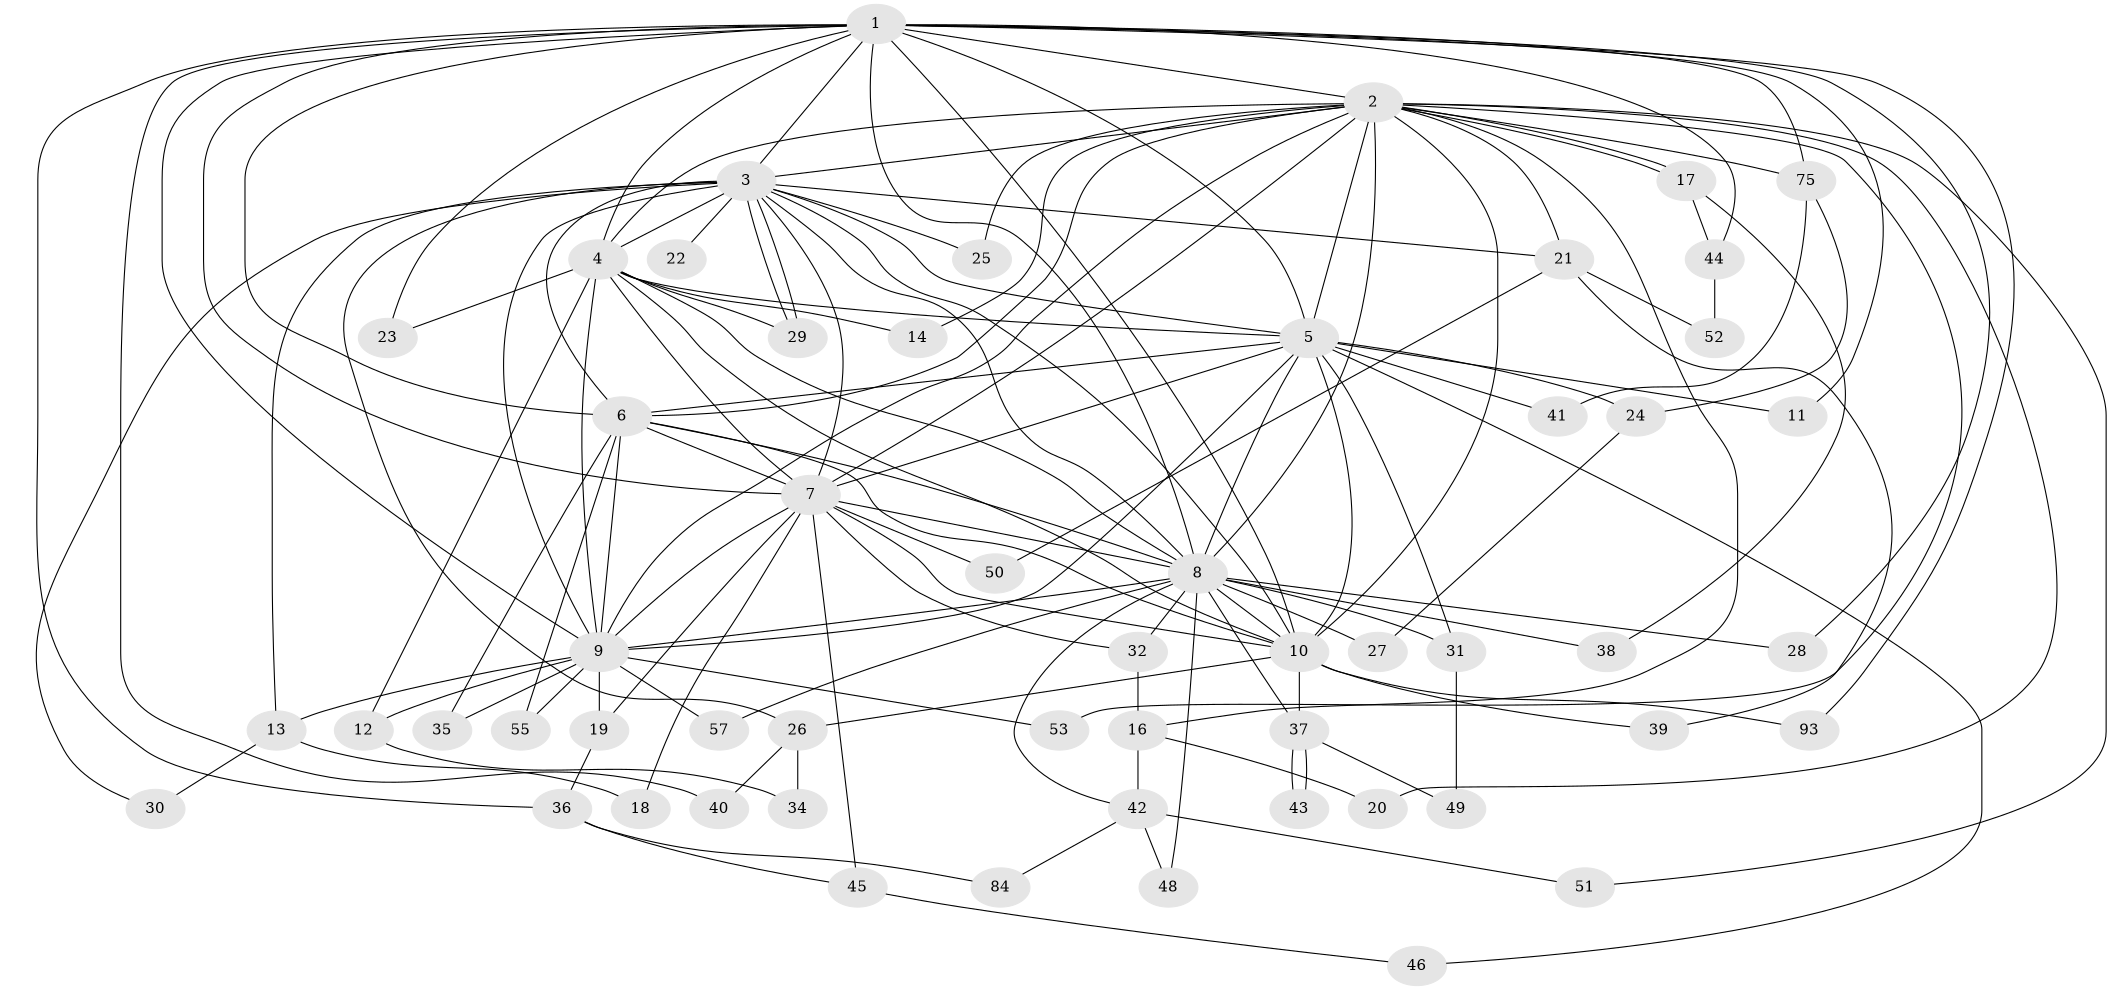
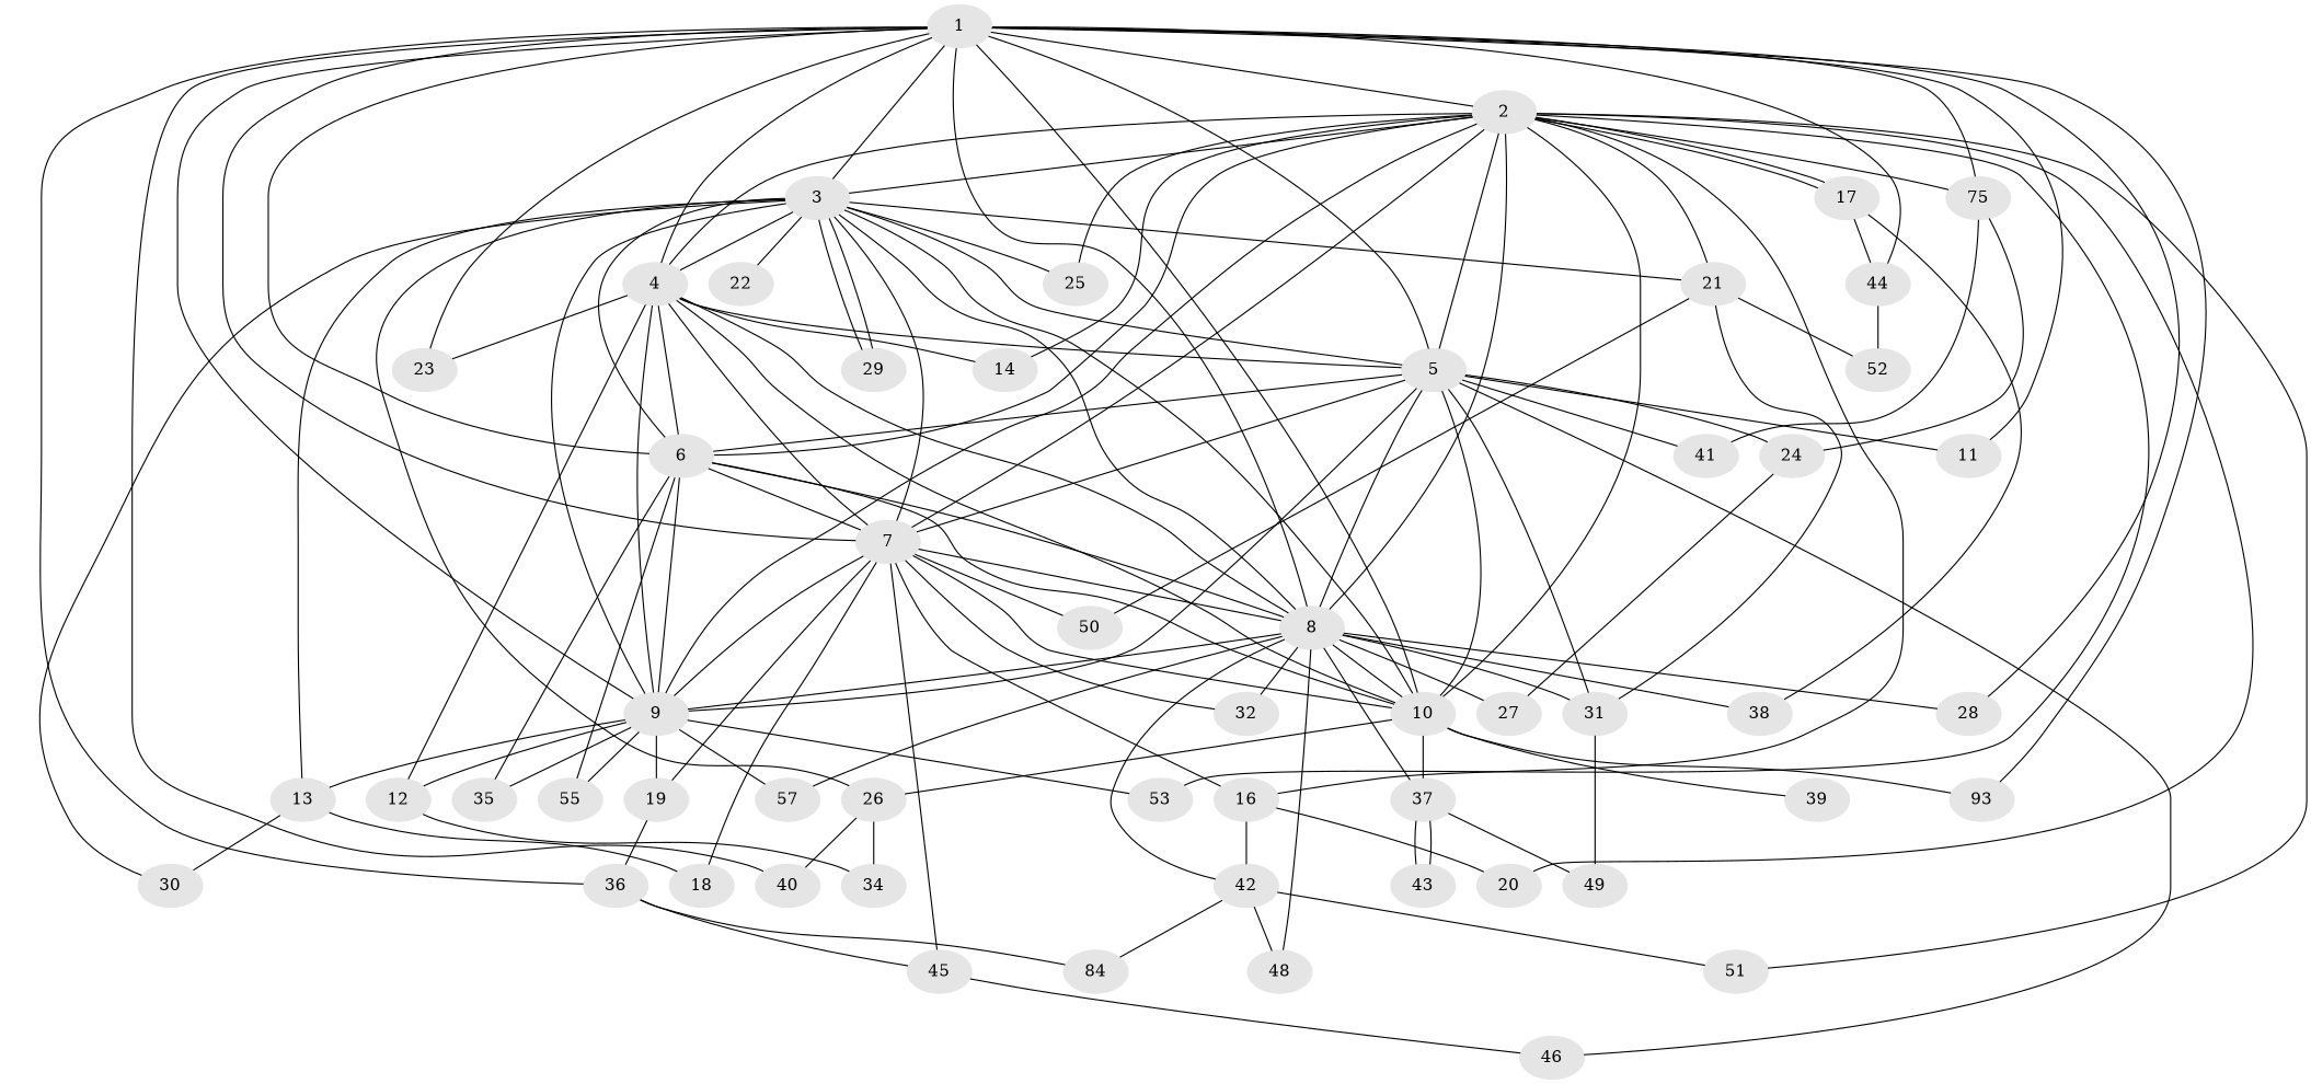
  graph {
    node [color=gray90 style=filled]
    1
    2
    3
    4
    5
    6
    7
    8
    9
    10
    11
    n12 [label=75]
    23
    28
    n15 [label=93]
    36
    40
    44
    14
    16
    17
    20
    21
    25
    51
    53
    22
    13
    26
    29
    30
    12
    24
    31
    41
    46
    35
    55
    18
    19
    32
    45
    50
    27
    37
    38
    42
    n48 [label=57]
    48
    39
    n51 [label=84]
    52
    34
    49
    43
    1 -- 2
    1 -- 3
    1 -- 4
    1 -- 5
    1 -- 6
    1 -- 7
    1 -- 8
    1 -- 9
    1 -- 10
    1 -- 11
    1 -- n12
    1 -- 23
    1 -- 28
    1 -- n15
    1 -- 36
    1 -- 40
    1 -- 44
    2 -- 3
    2 -- 4
    2 -- 5
    2 -- 6
    2 -- 7
    2 -- 8
    2 -- 9
    2 -- 10
    2 -- n12
    2 -- 14
    2 -- 16
    2 -- 17
    2 -- 17
    2 -- 20
    2 -- 21
    2 -- 25
    2 -- 51
    2 -- 53
    3 -- 4
    3 -- 5
    3 -- 6
    3 -- 7
    3 -- 8
    3 -- 9
    3 -- 10
    3 -- 21
    3 -- 25
    3 -- 22
    3 -- 13
    3 -- 26
    3 -- 29
    3 -- 29
    3 -- 30
    4 -- 5
-   4 -- 29
+   4 -- 6
    4 -- 7
    4 -- 8
    4 -- 9
    4 -- 10
    4 -- 23
    4 -- 14
    4 -- 12
    5 -- 6
    5 -- 7
    5 -- 8
    5 -- 9
    5 -- 10
    5 -- 11
    5 -- 24
    5 -- 31
    5 -- 41
    5 -- 46
    6 -- 7
    6 -- 8
    6 -- 9
    6 -- 10
    6 -- 35
    6 -- 55
    7 -- 8
    7 -- 9
    7 -- 10
-   32 -- 16
+   7 -- 16
    7 -- 18
    7 -- 19
    7 -- 32
    7 -- 45
    7 -- 50
    8 -- 9
    8 -- 10
    8 -- 28
    8 -- 31
    8 -- 32
    8 -- 27
    8 -- 37
    8 -- 38
    8 -- 42
    8 -- n48
    8 -- 48
    9 -- 53
    9 -- 13
    9 -- 12
    9 -- 35
    9 -- 55
    9 -- 19
    9 -- n48
    10 -- n15
    10 -- 26
    10 -- 37
    10 -- 39
    n12 -- 24
    n12 -- 41
    36 -- 45
    36 -- n51
    44 -- 52
    16 -- 20
    16 -- 42
    17 -- 44
    17 -- 38
    21 -- 50
-   21 -- 39
+   21 -- 31
    21 -- 52
    13 -- 30
    13 -- 18
    26 -- 40
    26 -- 34
    12 -- 34
    24 -- 27
    31 -- 49
    19 -- 36
    45 -- 46
    37 -- 49
    37 -- 43
    37 -- 43
    42 -- 51
    42 -- 48
    42 -- n51
  }
